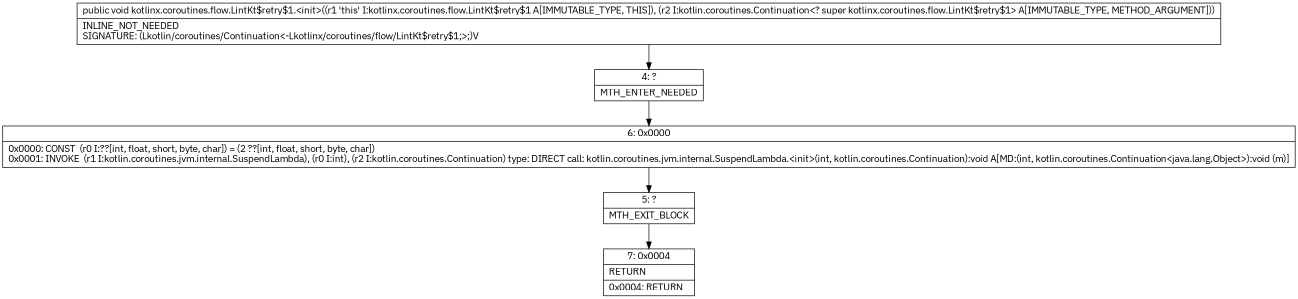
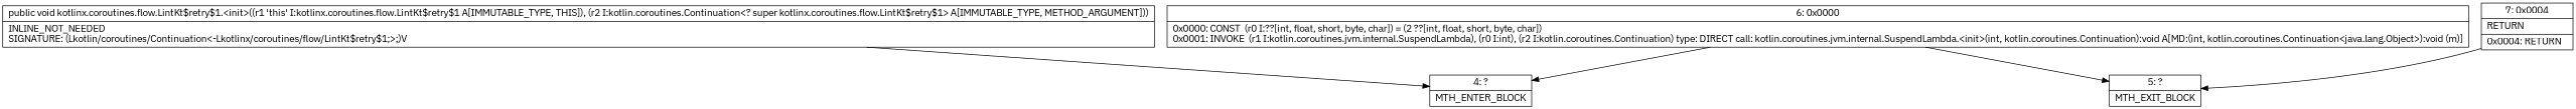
  digraph {
    fontname="IBM Plex Sans"
    node [fontname="IBM Plex Sans" shape=record]
    edge [fontname="IBM Plex Sans"]
-   n1 [label="{4\:\ ?|MTH_ENTER_NEEDED\l}"]
+   n1 [label="{4\:\ ?|MTH_ENTER_BLOCK\l}"]
    n2 [label="{6\:\ 0x0000|0x0000: CONST  (r0 I:??[int, float, short, byte, char]) = (2 ??[int, float, short, byte, char]) \l0x0001: INVOKE  (r1 I:kotlin.coroutines.jvm.internal.SuspendLambda), (r0 I:int), (r2 I:kotlin.coroutines.Continuation) type: DIRECT call: kotlin.coroutines.jvm.internal.SuspendLambda.\<init\>(int, kotlin.coroutines.Continuation):void A[MD:(int, kotlin.coroutines.Continuation\<java.lang.Object\>):void (m)]\l}"]
    n3 [label="{5\:\ ?|MTH_EXIT_BLOCK\l}"]
    n4 [label="{7\:\ 0x0004|RETURN\l|0x0004: RETURN   \l}"]
    n5 [label="{public void kotlinx.coroutines.flow.LintKt$retry$1.\<init\>((r1 'this' I:kotlinx.coroutines.flow.LintKt$retry$1 A[IMMUTABLE_TYPE, THIS]), (r2 I:kotlin.coroutines.Continuation\<? super kotlinx.coroutines.flow.LintKt$retry$1\> A[IMMUTABLE_TYPE, METHOD_ARGUMENT]))  | INLINE_NOT_NEEDED\lSIGNATURE: (Lkotlin\/coroutines\/Continuation\<\-Lkotlinx\/coroutines\/flow\/LintKt$retry$1;\>;)V\l}"]
-   n1 -> n2
+   n2 -> n1
    n2 -> n3
-   n3 -> n4
+   n4 -> n3
    n5 -> n1
  }
